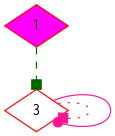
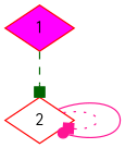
  digraph {
    node [fontname=Courier shape=diamond color=red]
    edge [color=deeppink arrowhead=box]
    1 [fillcolor=magenta style=filled]
-   2 [label=3]
+   2
    1 -> 2 [color=darkgreen style=dashed]
    2 -> 2 [style=dotted]
    2 -> 2 [style=solid arrowhead=dot]
  }
